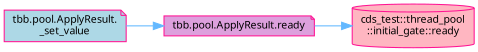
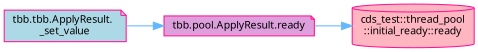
  digraph {
    fontname="Noto Sans"
    rankdir=LR
    node [color=deeppink fontname="Noto Sans" fontsize=10 shape=note style=filled]
    edge [color=steelblue1 fontname="Noto Sans" fontsize=10 labelfontname=Helvetica labelfontsize=10 style=solid]
-   n1 [fillcolor=lightblue fontcolor=black height=0.2 label="tbb.pool.ApplyResult.\l_set_value" width=0.4]
+   n1 [fillcolor=lightblue fontcolor=black height=0.2 label="tbb.tbb.ApplyResult.\l_set_value" width=0.4]
    n2 [fillcolor=plum height=0.2 label="tbb.pool.ApplyResult.ready" width=0.4]
-   n3 [fillcolor=lightpink height=0.2 label="cds_test::thread_pool\l::initial_gate::ready" shape=cylinder width=0.4]
+   n3 [fillcolor=lightpink height=0.2 label="cds_test::thread_pool\l::initial_ready::ready" shape=cylinder width=0.4]
    n1 -> n2
    n2 -> n3
  }
